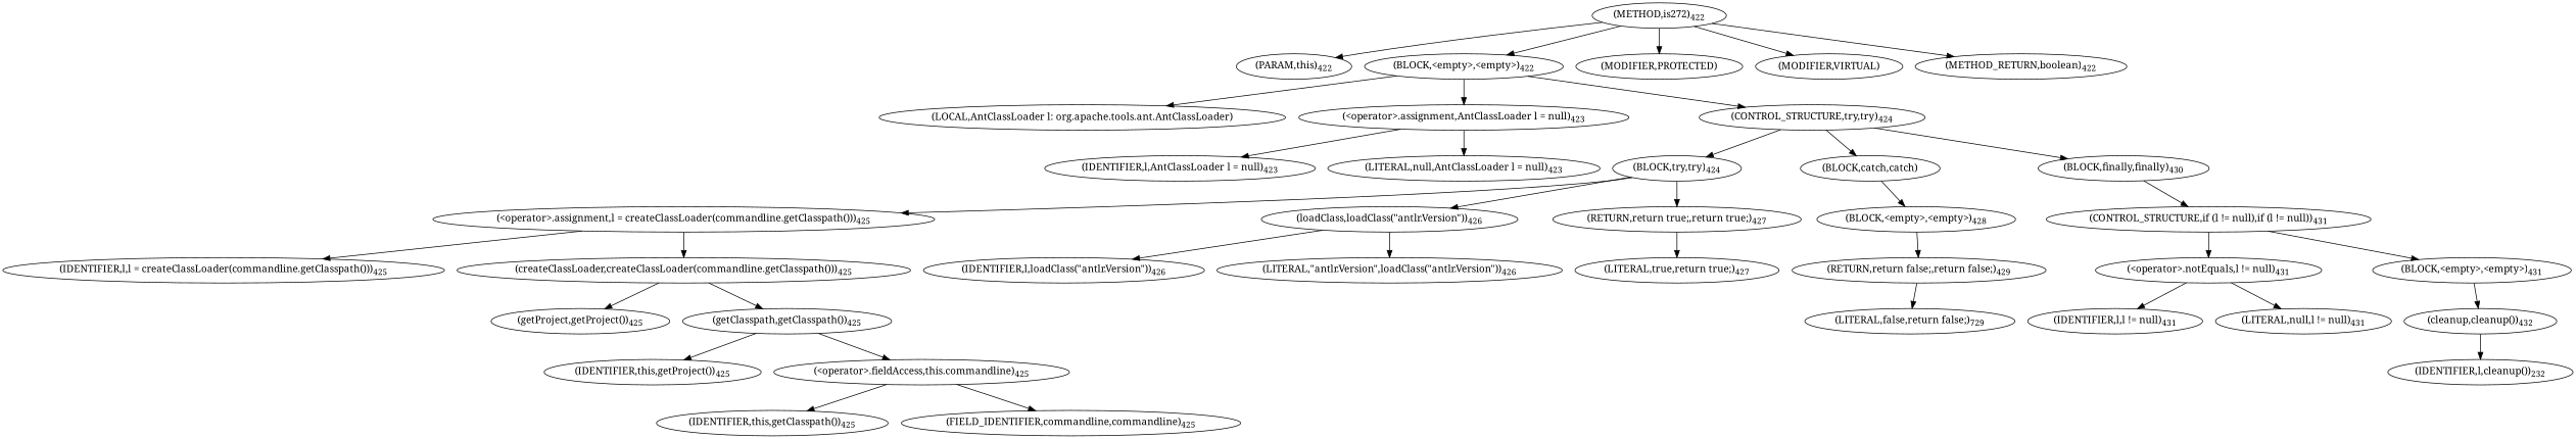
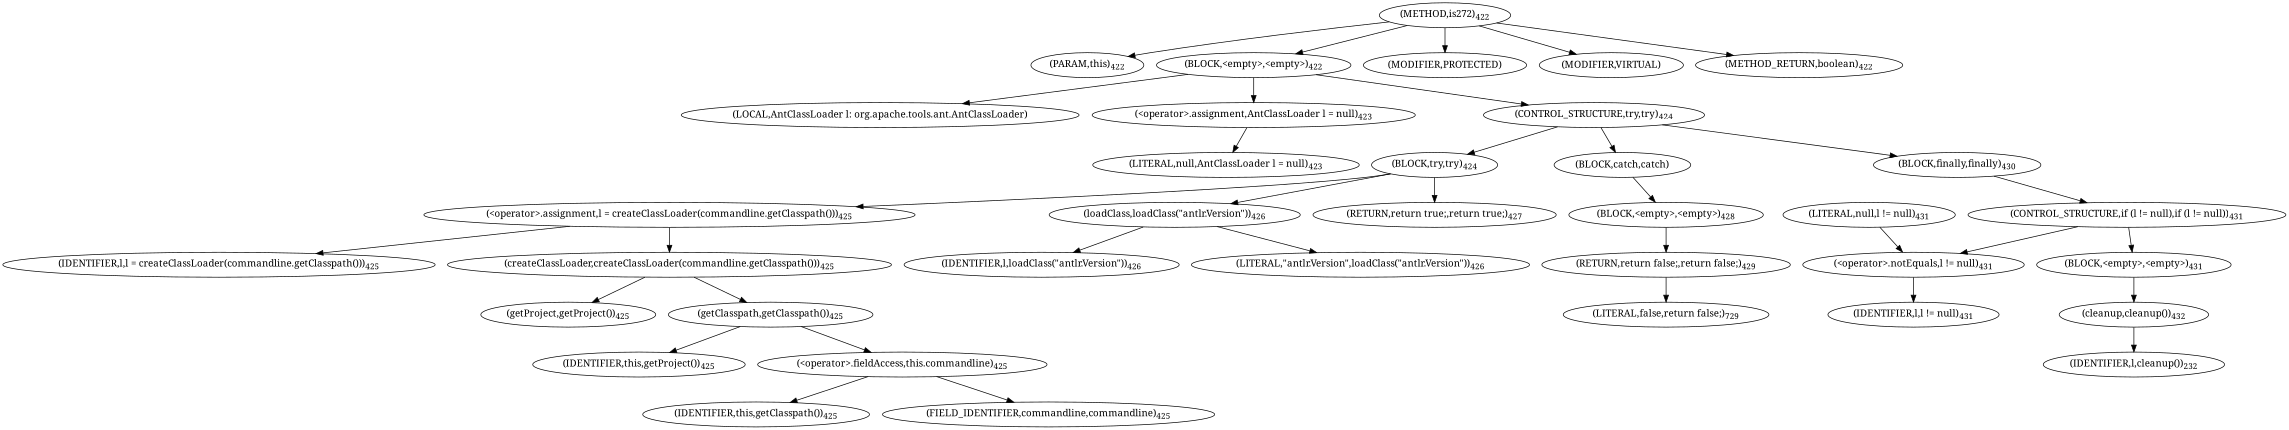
  digraph {
    fontname="Noto Serif"
    node [fontname="Noto Serif"]
    edge [fontname="Noto Serif"]
    n1 [label=<(METHOD,is272)<SUB>422</SUB>>]
    n2 [label=<(PARAM,this)<SUB>422</SUB>>]
    n3 [label=<(BLOCK,&lt;empty&gt;,&lt;empty&gt;)<SUB>422</SUB>>]
    n4 [label=<(MODIFIER,PROTECTED)>]
    n5 [label=<(MODIFIER,VIRTUAL)>]
    n6 [label=<(METHOD_RETURN,boolean)<SUB>422</SUB>>]
    n7 [label=<(LOCAL,AntClassLoader l: org.apache.tools.ant.AntClassLoader)>]
    n8 [label=<(&lt;operator&gt;.assignment,AntClassLoader l = null)<SUB>423</SUB>>]
    n9 [label=<(CONTROL_STRUCTURE,try,try)<SUB>424</SUB>>]
-   n10 [label=<(IDENTIFIER,l,AntClassLoader l = null)<SUB>423</SUB>>]
    n11 [label=<(LITERAL,null,AntClassLoader l = null)<SUB>423</SUB>>]
    n12 [label=<(BLOCK,try,try)<SUB>424</SUB>>]
    n13 [label=<(BLOCK,catch,catch)>]
    n14 [label=<(BLOCK,finally,finally)<SUB>430</SUB>>]
    n15 [label=<(&lt;operator&gt;.assignment,l = createClassLoader(commandline.getClasspath()))<SUB>425</SUB>>]
    n16 [label=<(loadClass,loadClass(&quot;antlr.Version&quot;))<SUB>426</SUB>>]
    n17 [label=<(RETURN,return true;,return true;)<SUB>427</SUB>>]
    n18 [label=<(BLOCK,&lt;empty&gt;,&lt;empty&gt;)<SUB>428</SUB>>]
    n19 [label=<(CONTROL_STRUCTURE,if (l != null),if (l != null))<SUB>431</SUB>>]
    n20 [label=<(IDENTIFIER,l,l = createClassLoader(commandline.getClasspath()))<SUB>425</SUB>>]
    n21 [label=<(createClassLoader,createClassLoader(commandline.getClasspath()))<SUB>425</SUB>>]
    n22 [label=<(IDENTIFIER,l,loadClass(&quot;antlr.Version&quot;))<SUB>426</SUB>>]
    n23 [label=<(LITERAL,&quot;antlr.Version&quot;,loadClass(&quot;antlr.Version&quot;))<SUB>426</SUB>>]
-   n24 [label=<(LITERAL,true,return true;)<SUB>427</SUB>>]
    n25 [label=<(getProject,getProject())<SUB>425</SUB>>]
    n26 [label=<(getClasspath,getClasspath())<SUB>425</SUB>>]
    n27 [label=<(IDENTIFIER,this,getProject())<SUB>425</SUB>>]
    n28 [label=<(&lt;operator&gt;.fieldAccess,this.commandline)<SUB>425</SUB>>]
    n29 [label=<(IDENTIFIER,this,getClasspath())<SUB>425</SUB>>]
    n30 [label=<(FIELD_IDENTIFIER,commandline,commandline)<SUB>425</SUB>>]
    n31 [label=<(RETURN,return false;,return false;)<SUB>429</SUB>>]
    n32 [label=<(LITERAL,false,return false;)<SUB>729</SUB>>]
    n33 [label=<(&lt;operator&gt;.notEquals,l != null)<SUB>431</SUB>>]
    n34 [label=<(BLOCK,&lt;empty&gt;,&lt;empty&gt;)<SUB>431</SUB>>]
    n35 [label=<(IDENTIFIER,l,l != null)<SUB>431</SUB>>]
    n36 [label=<(LITERAL,null,l != null)<SUB>431</SUB>>]
    n37 [label=<(cleanup,cleanup())<SUB>432</SUB>>]
    n38 [label=<(IDENTIFIER,l,cleanup())<SUB>232</SUB>>]
    n1 -> n2
    n1 -> n3
    n1 -> n4
    n1 -> n5
    n1 -> n6
    n3 -> n7
    n3 -> n8
    n3 -> n9
-   n8 -> n10
    n8 -> n11
    n9 -> n12
    n9 -> n13
    n9 -> n14
    n12 -> n15
    n12 -> n16
    n12 -> n17
    n13 -> n18
    n14 -> n19
    n15 -> n20
    n15 -> n21
    n16 -> n22
    n16 -> n23
-   n17 -> n24
    n18 -> n31
    n19 -> n33
    n19 -> n34
    n21 -> n25
    n21 -> n26
    n26 -> n27
    n26 -> n28
    n28 -> n29
    n28 -> n30
    n31 -> n32
    n33 -> n35
-   n33 -> n36
+   n36 -> n33
    n34 -> n37
    n37 -> n38
  }
